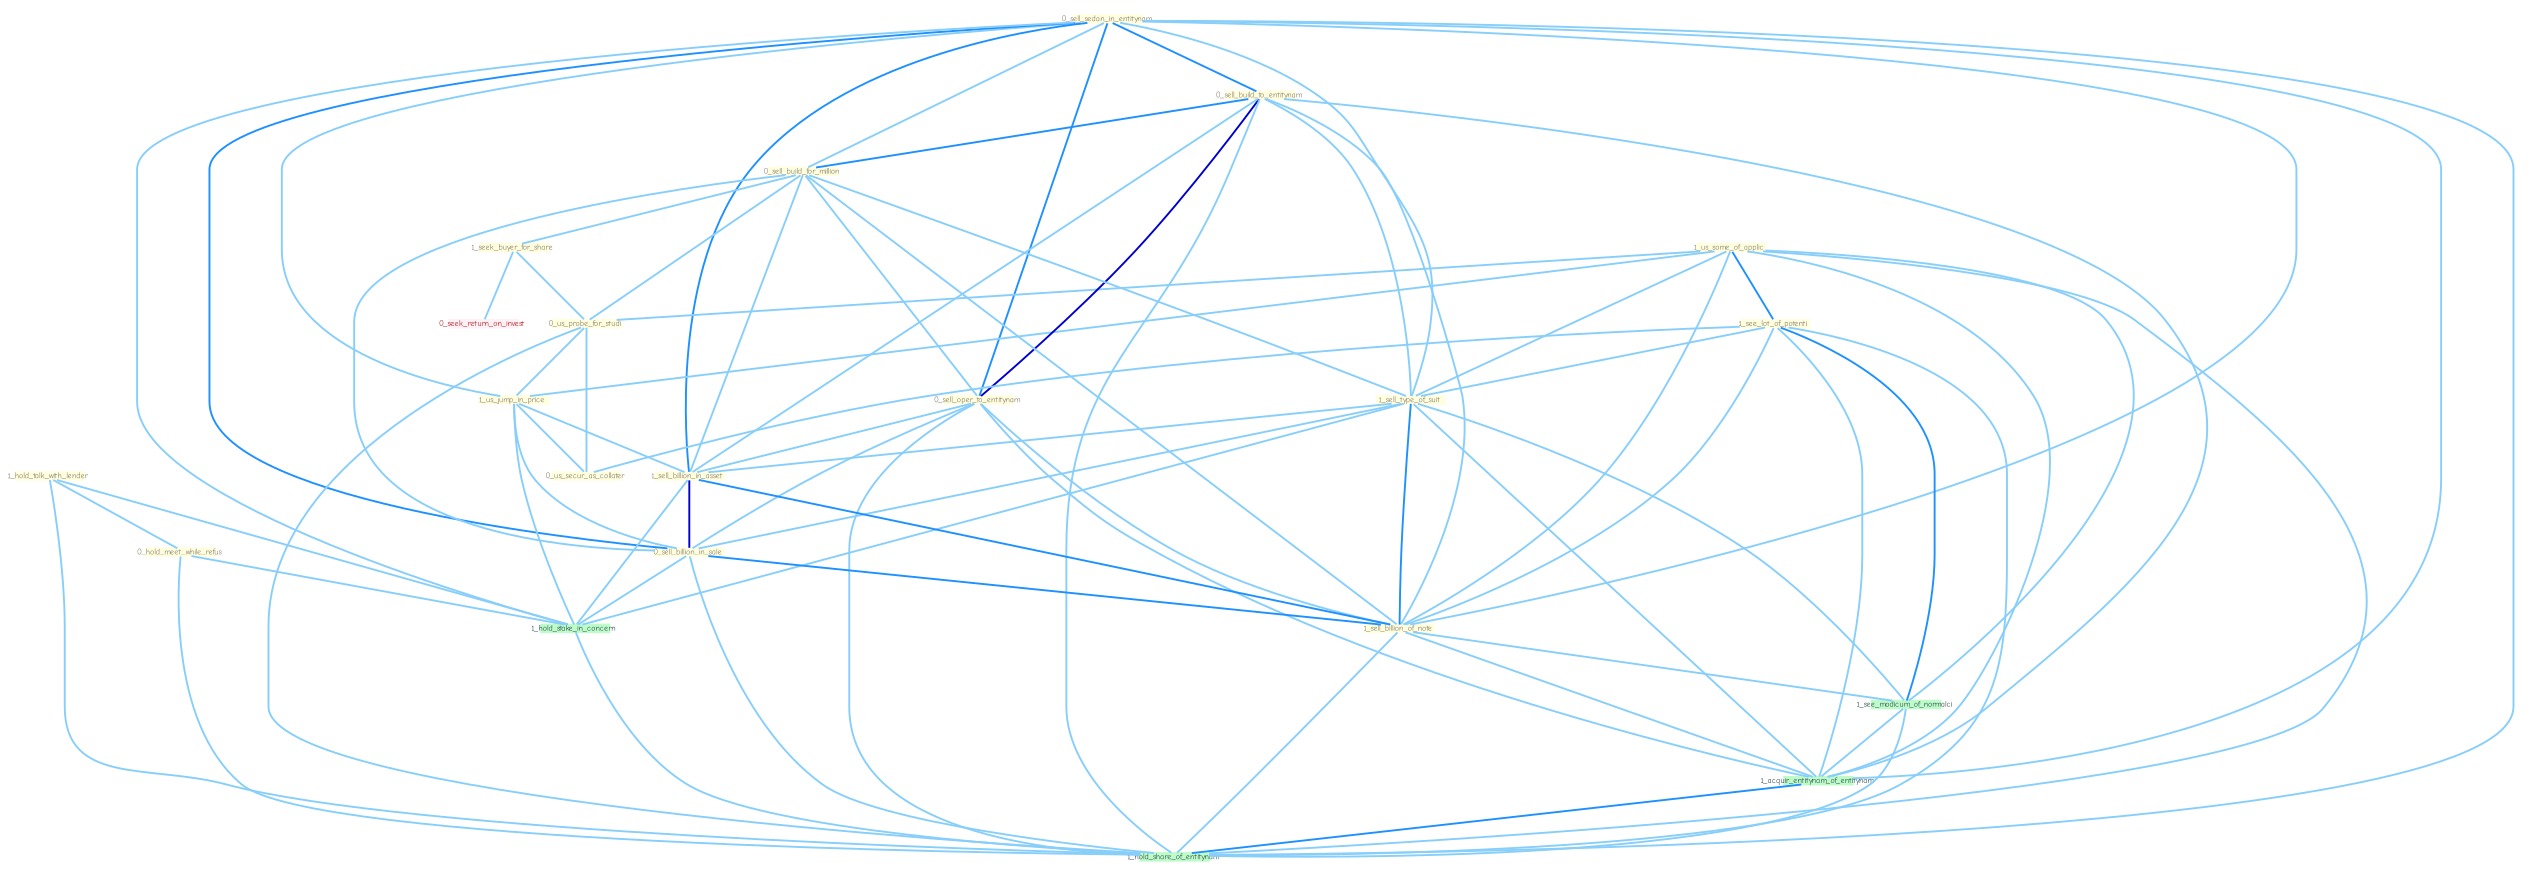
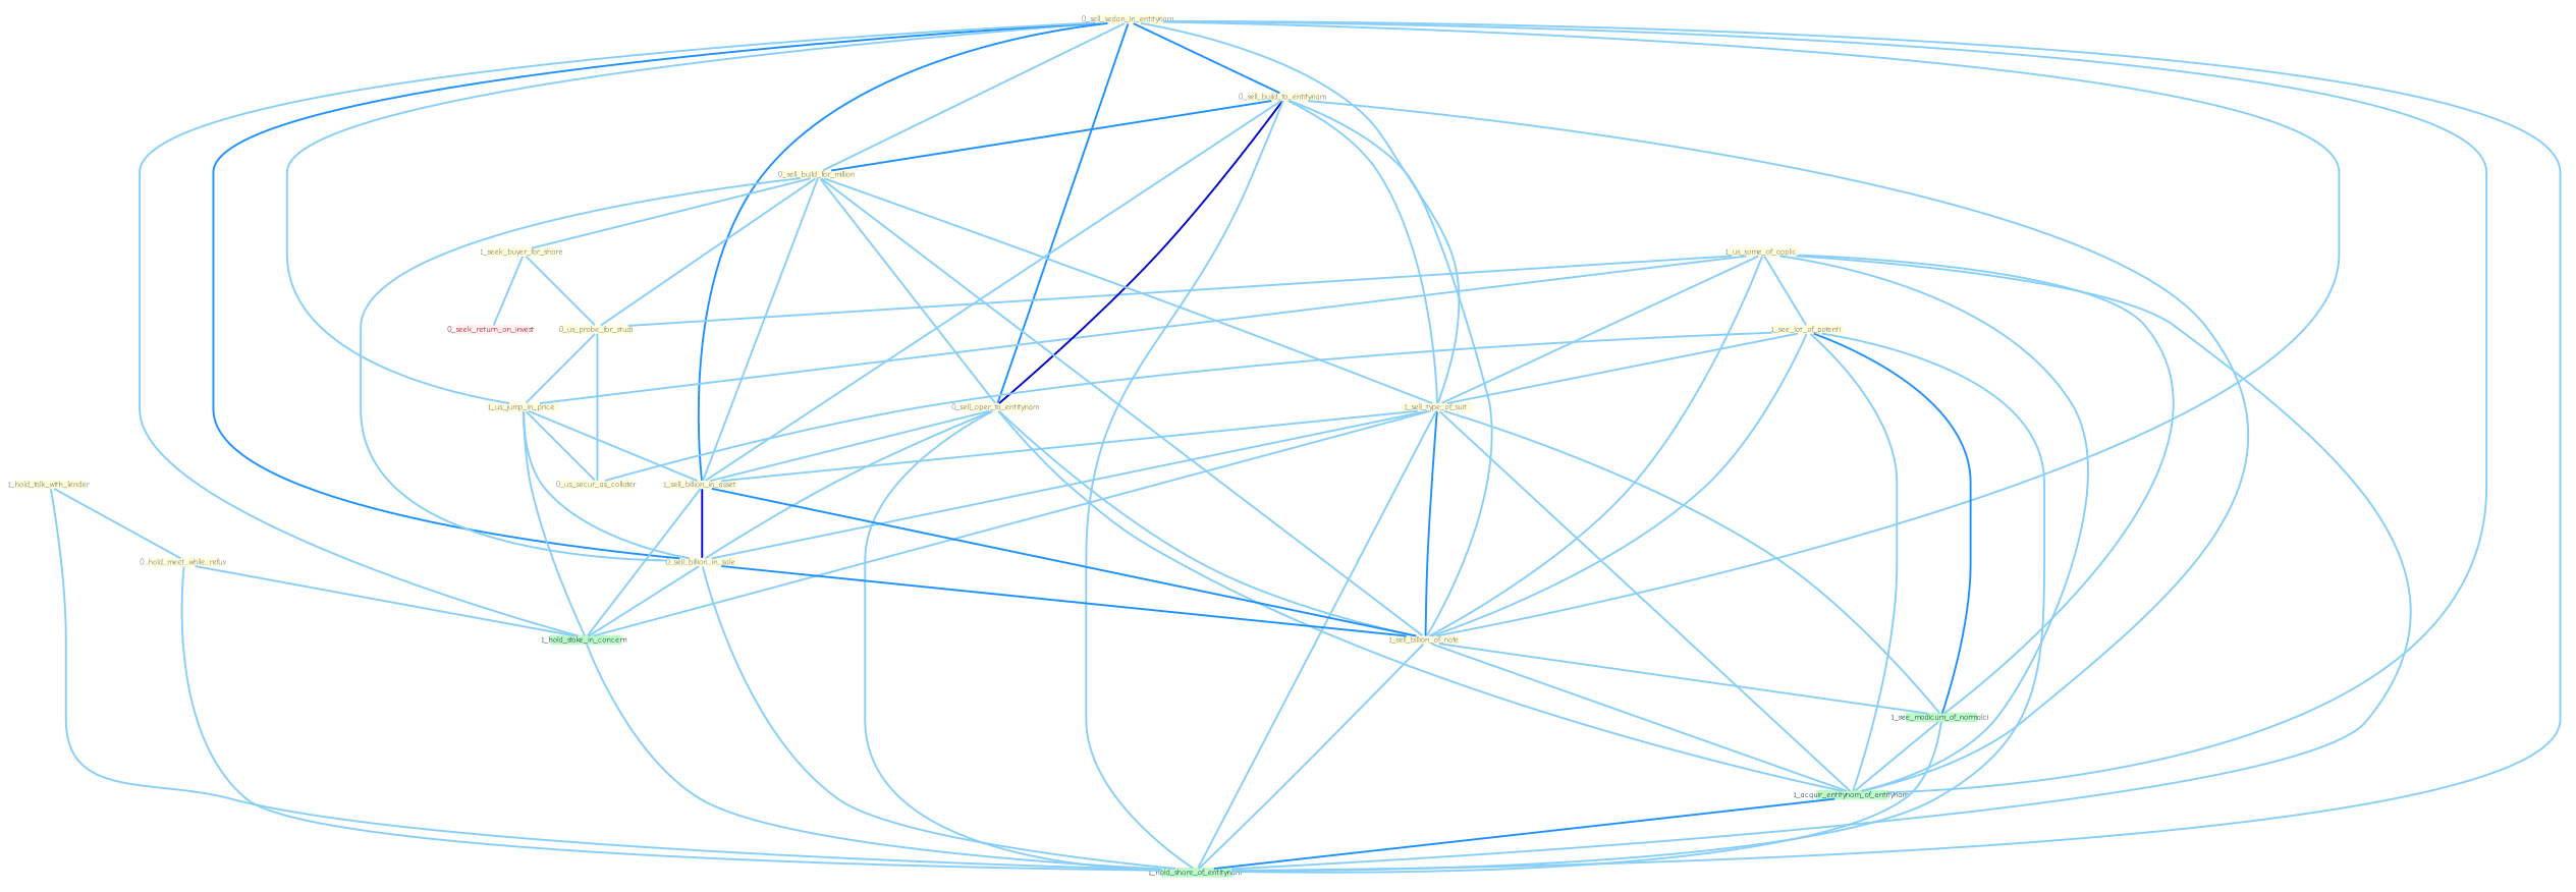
  graph {
    fontname="Comic Neue"
    node [color="#ffffe0" fixedsize=true fontcolor="#8b7d6b" fontname="Comic Neue" fontsize=4 shape=polygon style=filled]
    edge [color="#87cefa" fontname="Comic Neue" w=1]
    "0_sell_sedan_in_entitynam " [height=.06 width=.5]
    "1_us_some_of_applic " [height=.06 width=.5]
    "0_sell_build_to_entitynam " [height=.06 width=.5]
    "0_sell_build_for_million " [height=.06 width=.5]
    "1_seek_buyer_for_share " [height=.06 width=.5]
    "0_us_probe_for_studi " [height=.06 width=.5]
    "1_us_jump_in_price " [height=.06 width=.5]
    "1_hold_talk_with_lender " [height=.06 width=.5]
    "1_see_lot_of_potenti " [height=.06 width=.5]
    "1_sell_type_of_suit " [height=.06 width=.5]
    "0_hold_meet_while_refus " [height=.06 width=.5]
    "0_sell_oper_to_entitynam " [height=.06 width=.5]
    "1_sell_billion_in_asset " [height=.06 width=.5]
    "0_sell_billion_in_sale " [height=.06 width=.5]
    "1_sell_billion_of_note " [height=.06 width=.5]
    "0_us_secur_as_collater " [height=.06 width=.5]
    "0_seek_return_on_invest " [color="#fff0f5" fontcolor="#b22222" height=.06 width=.5]
    "1_hold_stake_in_concern " [color="#BDFCC9" fontcolor="#2f4f4f" height=.06 width=.5]
    "1_acquir_entitynam_of_entitynam " [color="#BDFCC9" fontcolor="#2f4f4f" height=.06 width=.5]
    "1_hold_share_of_entitynam " [color="#BDFCC9" fontcolor="#2f4f4f" height=.06 width=.5]
    "1_see_modicum_of_normalci " [color="#BDFCC9" fontcolor="#2f4f4f" height=.06 width=.5]
    subgraph sub_1 {
      "0_sell_sedan_in_entitynam "
      "1_us_some_of_applic "
      "0_sell_build_to_entitynam "
      "0_sell_build_for_million "
      "1_seek_buyer_for_share "
      "0_us_probe_for_studi "
      "1_us_jump_in_price "
      "1_hold_talk_with_lender "
      "1_see_lot_of_potenti "
      "1_sell_type_of_suit "
      "0_hold_meet_while_refus "
      "0_sell_oper_to_entitynam "
      "1_sell_billion_in_asset "
      "0_sell_billion_in_sale "
      "1_sell_billion_of_note "
      "0_us_secur_as_collater "
    }
    subgraph sub_2 {
      "0_seek_return_on_invest "
    }
    "0_sell_sedan_in_entitynam " -- "0_sell_build_to_entitynam " [color="#1e90ff" w=2]
    "0_sell_sedan_in_entitynam " -- "0_sell_build_for_million "
    "0_sell_sedan_in_entitynam " -- "1_us_jump_in_price "
    "0_sell_sedan_in_entitynam " -- "1_sell_type_of_suit "
    "0_sell_sedan_in_entitynam " -- "0_sell_oper_to_entitynam " [color="#1e90ff" w=2]
    "0_sell_sedan_in_entitynam " -- "1_sell_billion_in_asset " [color="#1e90ff" w=2]
    "0_sell_sedan_in_entitynam " -- "0_sell_billion_in_sale " [color="#1e90ff" w=2]
    "0_sell_sedan_in_entitynam " -- "1_sell_billion_of_note "
    "0_sell_sedan_in_entitynam " -- "1_hold_stake_in_concern "
    "0_sell_sedan_in_entitynam " -- "1_acquir_entitynam_of_entitynam "
    "0_sell_sedan_in_entitynam " -- "1_hold_share_of_entitynam "
    "1_us_some_of_applic " -- "0_us_probe_for_studi "
    "1_us_some_of_applic " -- "1_us_jump_in_price "
-   "1_us_some_of_applic " -- "1_see_lot_of_potenti " [color="#1e90ff"]
+   "1_us_some_of_applic " -- "1_see_lot_of_potenti "
    "1_us_some_of_applic " -- "1_sell_type_of_suit "
    "1_us_some_of_applic " -- "1_sell_billion_of_note "
    "1_us_some_of_applic " -- "1_acquir_entitynam_of_entitynam "
    "1_us_some_of_applic " -- "1_hold_share_of_entitynam "
    "1_us_some_of_applic " -- "1_see_modicum_of_normalci "
    "0_sell_build_to_entitynam " -- "0_sell_build_for_million " [color="#1e90ff" w=2]
    "0_sell_build_to_entitynam " -- "1_sell_type_of_suit "
    "0_sell_build_to_entitynam " -- "0_sell_oper_to_entitynam " [color="#0000cd" w=3]
    "0_sell_build_to_entitynam " -- "1_sell_billion_in_asset "
    "0_sell_build_to_entitynam " -- "1_sell_billion_of_note "
    "0_sell_build_to_entitynam " -- "1_acquir_entitynam_of_entitynam "
    "0_sell_build_to_entitynam " -- "1_hold_share_of_entitynam "
    "0_sell_build_for_million " -- "1_seek_buyer_for_share "
    "0_sell_build_for_million " -- "0_us_probe_for_studi "
    "0_sell_build_for_million " -- "1_sell_type_of_suit "
    "0_sell_build_for_million " -- "0_sell_oper_to_entitynam "
    "0_sell_build_for_million " -- "1_sell_billion_in_asset "
    "0_sell_build_for_million " -- "0_sell_billion_in_sale "
    "0_sell_build_for_million " -- "1_sell_billion_of_note "
    "1_seek_buyer_for_share " -- "0_us_probe_for_studi "
    "1_seek_buyer_for_share " -- "0_seek_return_on_invest "
    "0_us_probe_for_studi " -- "1_us_jump_in_price "
    "0_us_probe_for_studi " -- "0_us_secur_as_collater "
    "1_us_jump_in_price " -- "1_sell_billion_in_asset "
    "1_us_jump_in_price " -- "0_sell_billion_in_sale "
    "1_us_jump_in_price " -- "0_us_secur_as_collater "
    "1_us_jump_in_price " -- "1_hold_stake_in_concern "
    "1_hold_talk_with_lender " -- "0_hold_meet_while_refus "
-   "1_hold_talk_with_lender " -- "1_hold_stake_in_concern "
    "1_hold_talk_with_lender " -- "1_hold_share_of_entitynam "
    "1_see_lot_of_potenti " -- "1_sell_type_of_suit "
    "1_see_lot_of_potenti " -- "1_sell_billion_of_note "
    "1_see_lot_of_potenti " -- "0_us_secur_as_collater "
    "1_see_lot_of_potenti " -- "1_acquir_entitynam_of_entitynam "
    "1_see_lot_of_potenti " -- "1_hold_share_of_entitynam "
    "1_see_lot_of_potenti " -- "1_see_modicum_of_normalci " [color="#1e90ff" w=2]
    "1_sell_type_of_suit " -- "1_sell_billion_in_asset "
    "1_sell_type_of_suit " -- "0_sell_billion_in_sale "
    "1_sell_type_of_suit " -- "1_sell_billion_of_note " [color="#1e90ff" w=2]
    "1_sell_type_of_suit " -- "1_hold_stake_in_concern "
    "1_sell_type_of_suit " -- "1_acquir_entitynam_of_entitynam "
-   "0_us_probe_for_studi " -- "1_hold_share_of_entitynam "
+   "1_sell_type_of_suit " -- "1_hold_share_of_entitynam "
    "1_sell_type_of_suit " -- "1_see_modicum_of_normalci "
    "0_hold_meet_while_refus " -- "1_hold_stake_in_concern "
    "0_hold_meet_while_refus " -- "1_hold_share_of_entitynam "
    "0_sell_oper_to_entitynam " -- "1_sell_billion_in_asset "
    "0_sell_oper_to_entitynam " -- "0_sell_billion_in_sale "
    "0_sell_oper_to_entitynam " -- "1_sell_billion_of_note "
    "0_sell_oper_to_entitynam " -- "1_acquir_entitynam_of_entitynam "
    "0_sell_oper_to_entitynam " -- "1_hold_share_of_entitynam "
    "1_sell_billion_in_asset " -- "0_sell_billion_in_sale " [color="#0000cd" w=3]
    "1_sell_billion_in_asset " -- "1_sell_billion_of_note " [color="#1e90ff" w=2]
    "1_sell_billion_in_asset " -- "1_hold_stake_in_concern "
    "0_sell_billion_in_sale " -- "1_sell_billion_of_note " [color="#1e90ff" w=2]
    "0_sell_billion_in_sale " -- "1_hold_stake_in_concern "
    "1_sell_billion_of_note " -- "1_acquir_entitynam_of_entitynam "
    "1_sell_billion_of_note " -- "1_hold_share_of_entitynam "
    "1_sell_billion_of_note " -- "1_see_modicum_of_normalci "
    "1_hold_stake_in_concern " -- "1_hold_share_of_entitynam "
    "1_acquir_entitynam_of_entitynam " -- "1_hold_share_of_entitynam " [color="#1e90ff" w=2]
    "1_hold_share_of_entitynam " -- "0_sell_billion_in_sale "
    "1_see_modicum_of_normalci " -- "1_acquir_entitynam_of_entitynam "
    "1_see_modicum_of_normalci " -- "1_hold_share_of_entitynam "
  }
